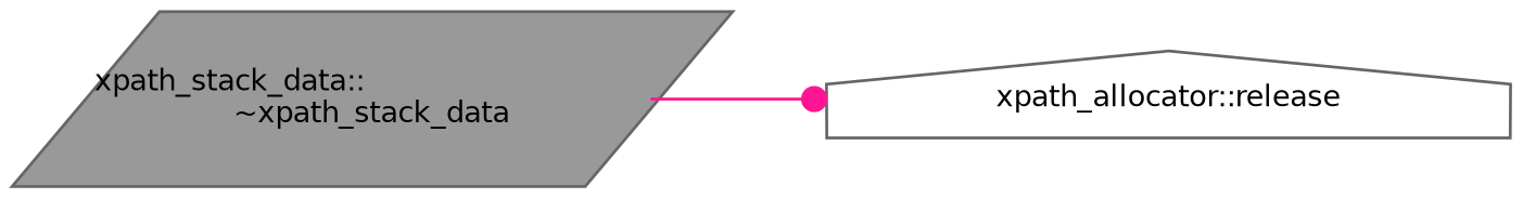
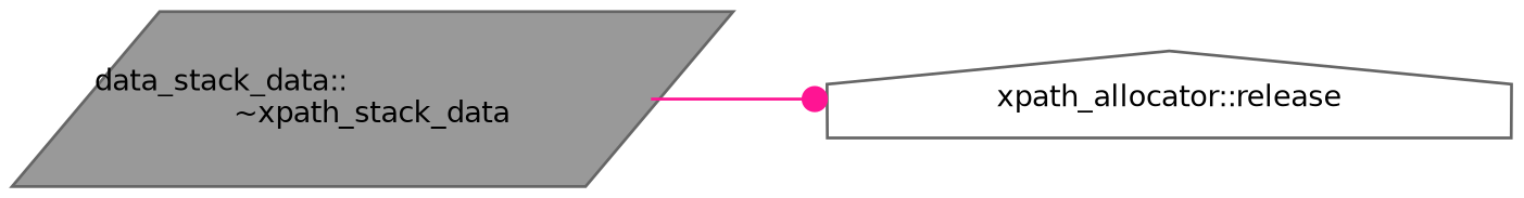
  digraph {
    rankdir=LR
    node [fontname=Helvetica fontsize=10 style=filled]
-   n1 [color=gray40 fillcolor=grey60 fontcolor=black height=0.2 label="xpath_stack_data::\l~xpath_stack_data" shape=parallelogram width=0.4]
+   n1 [color=gray40 fillcolor=grey60 fontcolor=black height=0.2 label="data_stack_data::\l~xpath_stack_data" shape=parallelogram width=0.4]
    n2 [color=grey40 fillcolor=white height=0.2 label="xpath_allocator::release" shape=house width=0.4]
    n1 -> n2 [color=deeppink fontname=Helvetica fontsize=10 labelfontname=Helvetica labelfontsize=10 style=solid arrowhead=dot]
  }
